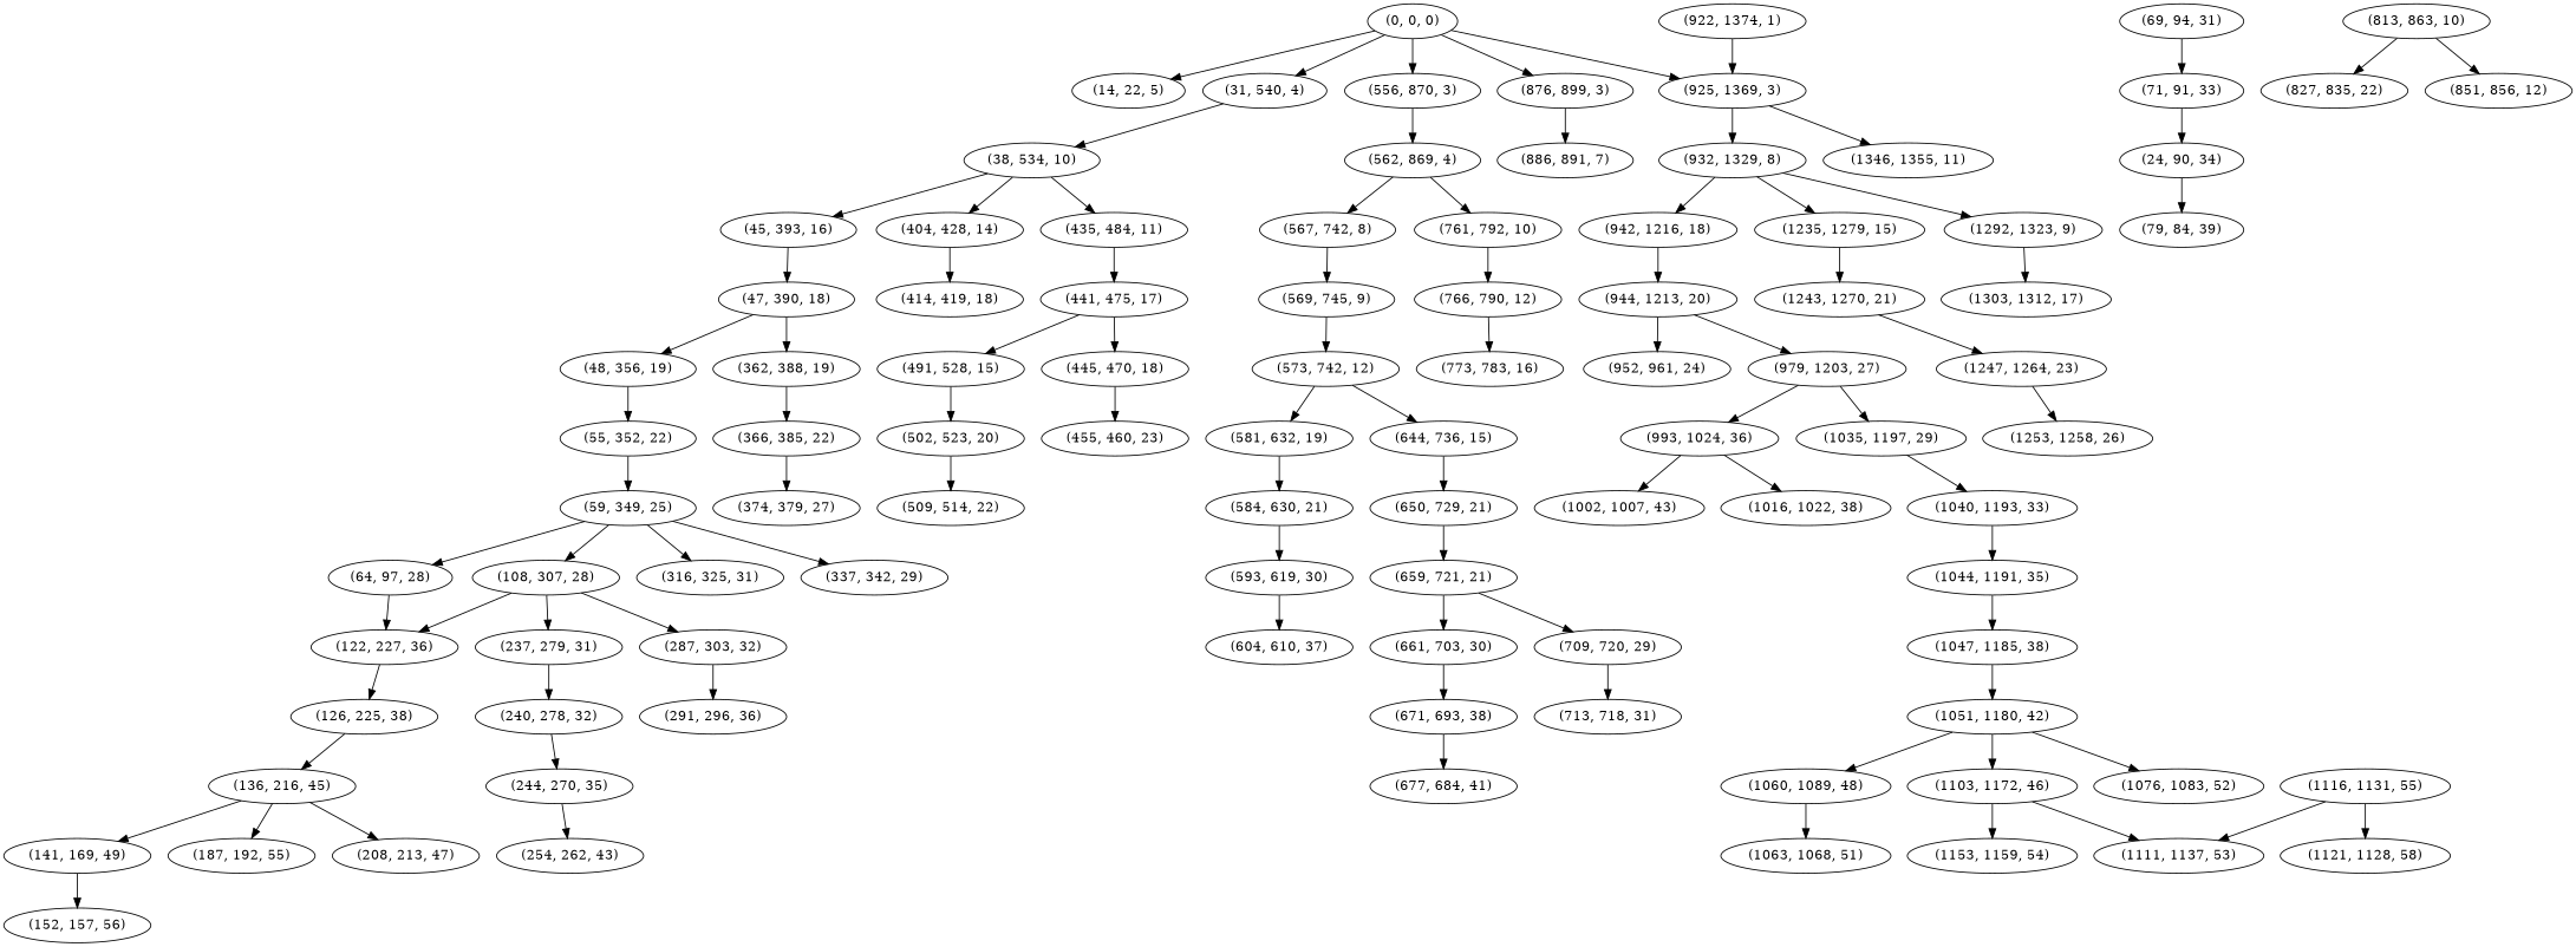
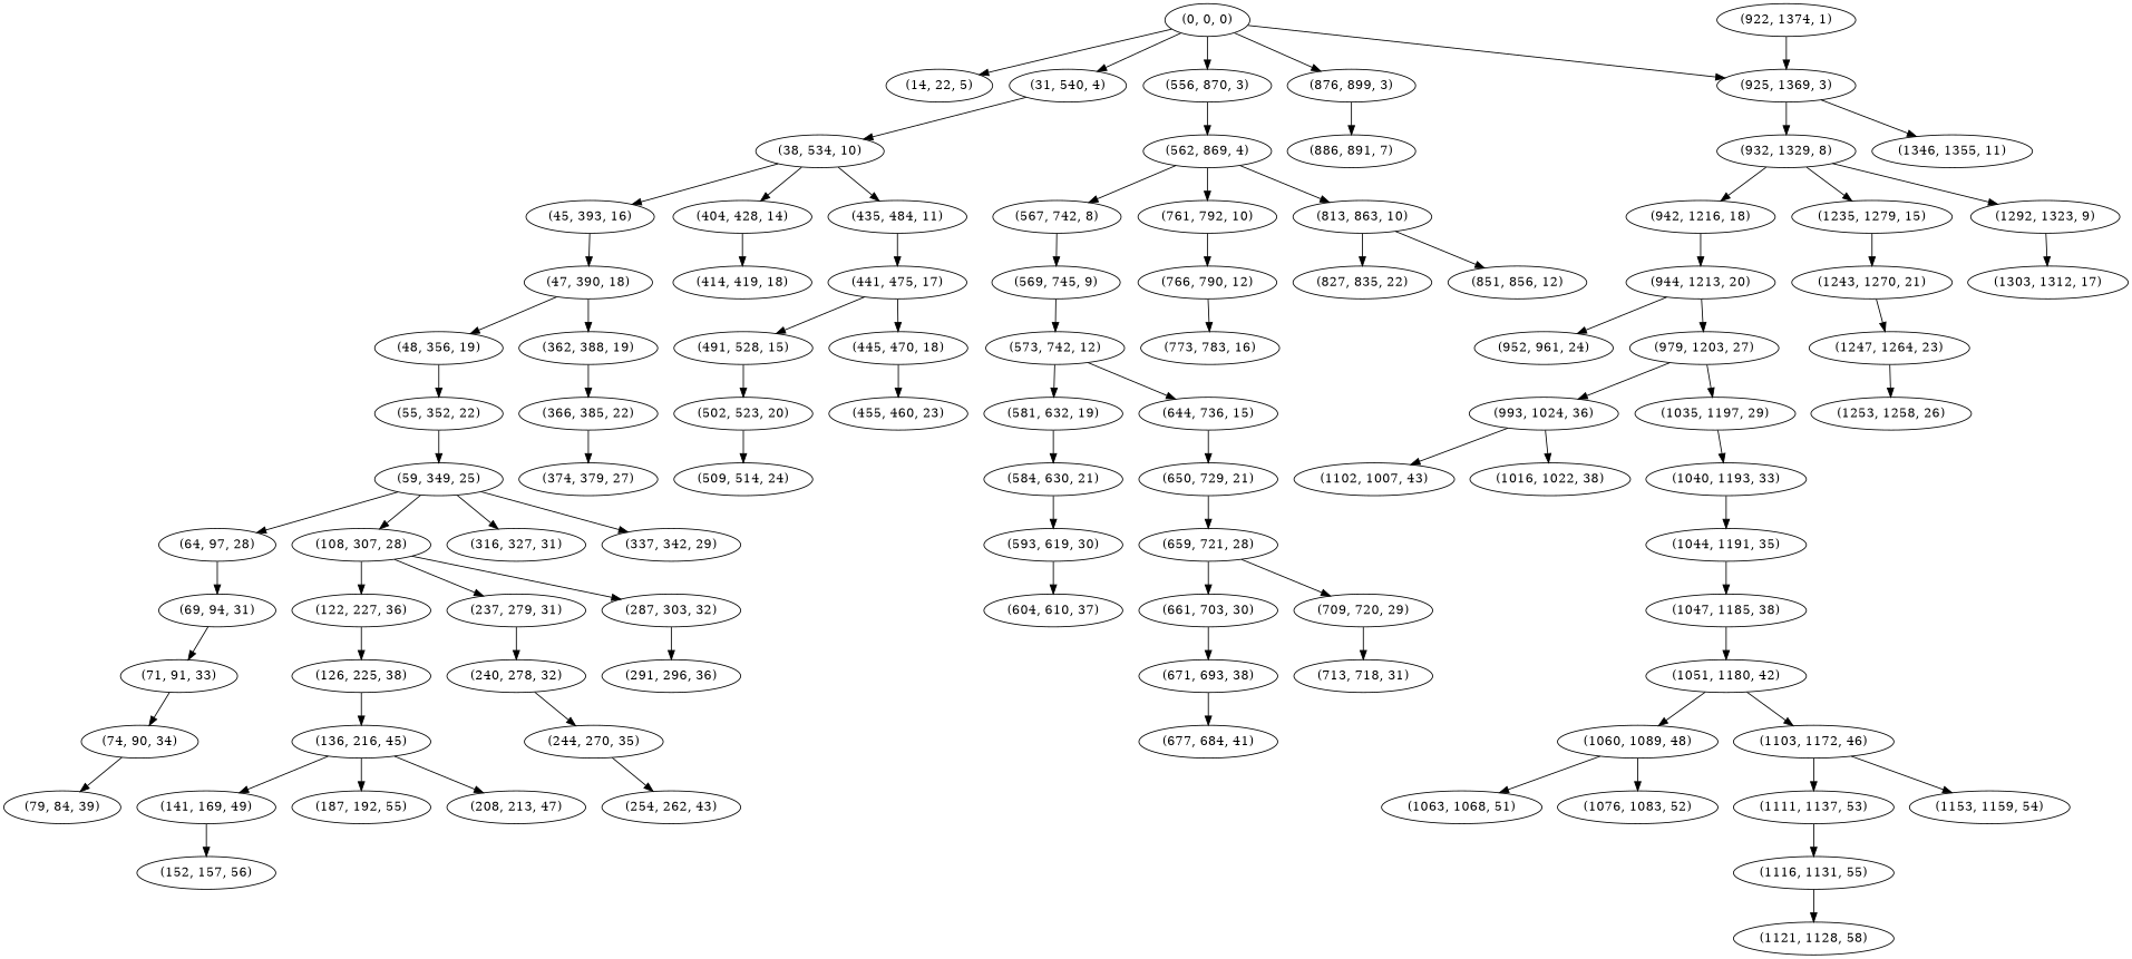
  digraph {
    "(0, 0, 0)"
    "(14, 22, 5)"
    "(31, 540, 4)"
    "(556, 870, 3)"
    "(876, 899, 3)"
    "(925, 1369, 3)"
    "(38, 534, 10)"
    "(562, 869, 4)"
    "(886, 891, 7)"
    "(922, 1374, 1)"
    "(45, 393, 16)"
    "(404, 428, 14)"
    "(435, 484, 11)"
    "(47, 390, 18)"
    "(414, 419, 18)"
    "(441, 475, 17)"
    "(491, 528, 15)"
    "(502, 523, 20)"
    "(48, 356, 19)"
    "(362, 388, 19)"
    "(55, 352, 22)"
    "(366, 385, 22)"
    "(59, 349, 25)"
    "(64, 97, 28)"
    "(108, 307, 28)"
-   "(316, 327, 31)" [label="(316, 325, 31)"]
+   "(316, 327, 31)"
    "(337, 342, 29)"
    "(69, 94, 31)"
    "(122, 227, 36)"
    "(237, 279, 31)"
    "(287, 303, 32)"
    "(71, 91, 33)"
-   "(74, 90, 34)" [label="(24, 90, 34)"]
+   "(74, 90, 34)"
    "(79, 84, 39)"
    "(126, 225, 38)"
    "(240, 278, 32)"
    "(291, 296, 36)"
    "(136, 216, 45)"
    "(141, 169, 49)"
    "(187, 192, 55)"
    "(208, 213, 47)"
    "(152, 157, 56)"
    "(244, 270, 35)"
    "(254, 262, 43)"
    "(374, 379, 27)"
    "(445, 470, 18)"
    "(455, 460, 23)"
-   "(509, 514, 22)"
+   "(509, 514, 22)" [label="(509, 514, 24)"]
    n49 [label="(567, 742, 8)"]
    "(761, 792, 10)"
    "(813, 863, 10)"
    "(569, 745, 9)"
    "(766, 790, 12)"
    "(827, 835, 22)"
    "(851, 856, 12)"
    "(573, 742, 12)"
    "(581, 632, 19)"
    "(644, 736, 15)"
    "(584, 630, 21)"
    "(650, 729, 21)"
    "(593, 619, 30)"
    "(604, 610, 37)"
-   "(659, 721, 28)" [label="(659, 721, 21)"]
+   "(659, 721, 28)"
    "(661, 703, 30)"
    "(709, 720, 29)"
    "(671, 693, 38)"
    "(713, 718, 31)"
    "(677, 684, 41)"
    "(773, 783, 16)"
    "(932, 1329, 8)"
    "(1346, 1355, 11)"
    "(942, 1216, 18)"
    "(1235, 1279, 15)"
    "(1292, 1323, 9)"
    "(944, 1213, 20)"
    "(1243, 1270, 21)"
    "(1303, 1312, 17)"
    "(952, 961, 24)"
    "(979, 1203, 27)"
    "(993, 1024, 36)"
    "(1035, 1197, 29)"
-   "(1002, 1007, 43)"
+   "(1002, 1007, 43)" [label="(1102, 1007, 43)"]
    "(1016, 1022, 38)"
    "(1040, 1193, 33)"
    "(1044, 1191, 35)"
    "(1047, 1185, 38)"
    "(1051, 1180, 42)"
    "(1060, 1089, 48)"
    "(1103, 1172, 46)"
    "(1063, 1068, 51)"
    "(1076, 1083, 52)"
    "(1111, 1137, 53)"
    "(1153, 1159, 54)"
    "(1116, 1131, 55)"
    "(1121, 1128, 58)"
    "(1247, 1264, 23)"
    "(1253, 1258, 26)"
    "(0, 0, 0)" -> "(14, 22, 5)"
    "(0, 0, 0)" -> "(31, 540, 4)"
    "(0, 0, 0)" -> "(556, 870, 3)"
    "(0, 0, 0)" -> "(876, 899, 3)"
    "(0, 0, 0)" -> "(925, 1369, 3)"
    "(31, 540, 4)" -> "(38, 534, 10)"
    "(556, 870, 3)" -> "(562, 869, 4)"
    "(876, 899, 3)" -> "(886, 891, 7)"
    "(925, 1369, 3)" -> "(932, 1329, 8)"
    "(925, 1369, 3)" -> "(1346, 1355, 11)"
    "(38, 534, 10)" -> "(45, 393, 16)"
    "(38, 534, 10)" -> "(404, 428, 14)"
    "(38, 534, 10)" -> "(435, 484, 11)"
    "(562, 869, 4)" -> n49
    "(562, 869, 4)" -> "(761, 792, 10)"
+   "(562, 869, 4)" -> "(813, 863, 10)"
    "(922, 1374, 1)" -> "(925, 1369, 3)"
    "(45, 393, 16)" -> "(47, 390, 18)"
    "(404, 428, 14)" -> "(414, 419, 18)"
    "(435, 484, 11)" -> "(441, 475, 17)"
    "(47, 390, 18)" -> "(48, 356, 19)"
    "(47, 390, 18)" -> "(362, 388, 19)"
    "(441, 475, 17)" -> "(491, 528, 15)"
    "(441, 475, 17)" -> "(445, 470, 18)"
    "(491, 528, 15)" -> "(502, 523, 20)"
    "(502, 523, 20)" -> "(509, 514, 22)"
    "(48, 356, 19)" -> "(55, 352, 22)"
    "(362, 388, 19)" -> "(366, 385, 22)"
    "(55, 352, 22)" -> "(59, 349, 25)"
    "(366, 385, 22)" -> "(374, 379, 27)"
    "(59, 349, 25)" -> "(64, 97, 28)"
    "(59, 349, 25)" -> "(108, 307, 28)"
    "(59, 349, 25)" -> "(316, 327, 31)"
    "(59, 349, 25)" -> "(337, 342, 29)"
-   "(64, 97, 28)" -> "(122, 227, 36)"
+   "(64, 97, 28)" -> "(69, 94, 31)"
    "(108, 307, 28)" -> "(122, 227, 36)"
    "(108, 307, 28)" -> "(237, 279, 31)"
    "(108, 307, 28)" -> "(287, 303, 32)"
    "(69, 94, 31)" -> "(71, 91, 33)"
    "(122, 227, 36)" -> "(126, 225, 38)"
    "(237, 279, 31)" -> "(240, 278, 32)"
    "(287, 303, 32)" -> "(291, 296, 36)"
    "(71, 91, 33)" -> "(74, 90, 34)"
    "(74, 90, 34)" -> "(79, 84, 39)"
    "(126, 225, 38)" -> "(136, 216, 45)"
    "(240, 278, 32)" -> "(244, 270, 35)"
    "(136, 216, 45)" -> "(141, 169, 49)"
    "(136, 216, 45)" -> "(187, 192, 55)"
    "(136, 216, 45)" -> "(208, 213, 47)"
    "(141, 169, 49)" -> "(152, 157, 56)"
    "(244, 270, 35)" -> "(254, 262, 43)"
    "(445, 470, 18)" -> "(455, 460, 23)"
    n49 -> "(569, 745, 9)"
    "(761, 792, 10)" -> "(766, 790, 12)"
    "(813, 863, 10)" -> "(827, 835, 22)"
    "(813, 863, 10)" -> "(851, 856, 12)"
    "(569, 745, 9)" -> "(573, 742, 12)"
    "(766, 790, 12)" -> "(773, 783, 16)"
    "(573, 742, 12)" -> "(581, 632, 19)"
    "(573, 742, 12)" -> "(644, 736, 15)"
    "(581, 632, 19)" -> "(584, 630, 21)"
    "(644, 736, 15)" -> "(650, 729, 21)"
    "(584, 630, 21)" -> "(593, 619, 30)"
    "(650, 729, 21)" -> "(659, 721, 28)"
    "(593, 619, 30)" -> "(604, 610, 37)"
    "(659, 721, 28)" -> "(661, 703, 30)"
    "(659, 721, 28)" -> "(709, 720, 29)"
    "(661, 703, 30)" -> "(671, 693, 38)"
    "(709, 720, 29)" -> "(713, 718, 31)"
    "(671, 693, 38)" -> "(677, 684, 41)"
    "(932, 1329, 8)" -> "(942, 1216, 18)"
    "(932, 1329, 8)" -> "(1235, 1279, 15)"
    "(932, 1329, 8)" -> "(1292, 1323, 9)"
    "(942, 1216, 18)" -> "(944, 1213, 20)"
    "(1235, 1279, 15)" -> "(1243, 1270, 21)"
    "(1292, 1323, 9)" -> "(1303, 1312, 17)"
    "(944, 1213, 20)" -> "(952, 961, 24)"
    "(944, 1213, 20)" -> "(979, 1203, 27)"
    "(1243, 1270, 21)" -> "(1247, 1264, 23)"
    "(979, 1203, 27)" -> "(993, 1024, 36)"
    "(979, 1203, 27)" -> "(1035, 1197, 29)"
    "(993, 1024, 36)" -> "(1002, 1007, 43)"
    "(993, 1024, 36)" -> "(1016, 1022, 38)"
    "(1035, 1197, 29)" -> "(1040, 1193, 33)"
    "(1040, 1193, 33)" -> "(1044, 1191, 35)"
    "(1044, 1191, 35)" -> "(1047, 1185, 38)"
    "(1047, 1185, 38)" -> "(1051, 1180, 42)"
    "(1051, 1180, 42)" -> "(1060, 1089, 48)"
    "(1051, 1180, 42)" -> "(1103, 1172, 46)"
    "(1060, 1089, 48)" -> "(1063, 1068, 51)"
-   "(1051, 1180, 42)" -> "(1076, 1083, 52)"
+   "(1060, 1089, 48)" -> "(1076, 1083, 52)"
    "(1103, 1172, 46)" -> "(1111, 1137, 53)"
    "(1103, 1172, 46)" -> "(1153, 1159, 54)"
-   "(1116, 1131, 55)" -> "(1111, 1137, 53)"
+   "(1111, 1137, 53)" -> "(1116, 1131, 55)"
    "(1116, 1131, 55)" -> "(1121, 1128, 58)"
    "(1247, 1264, 23)" -> "(1253, 1258, 26)"
  }
